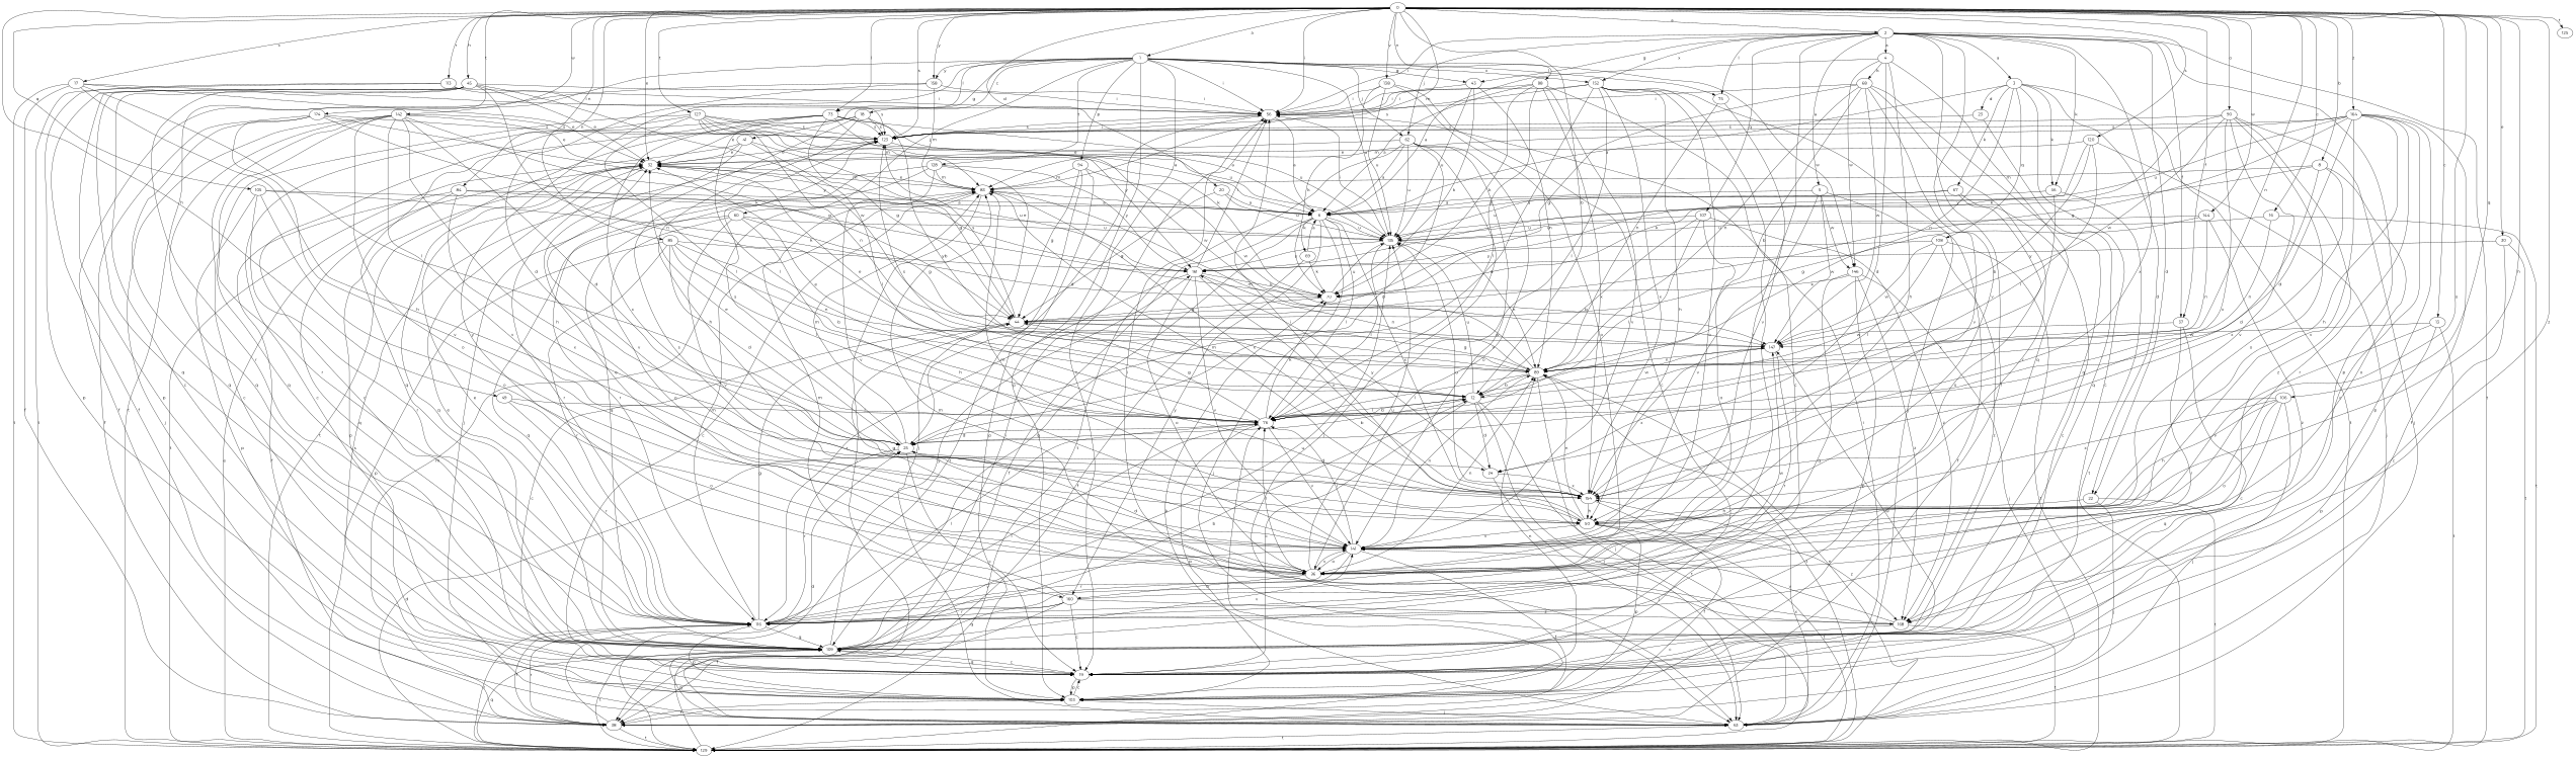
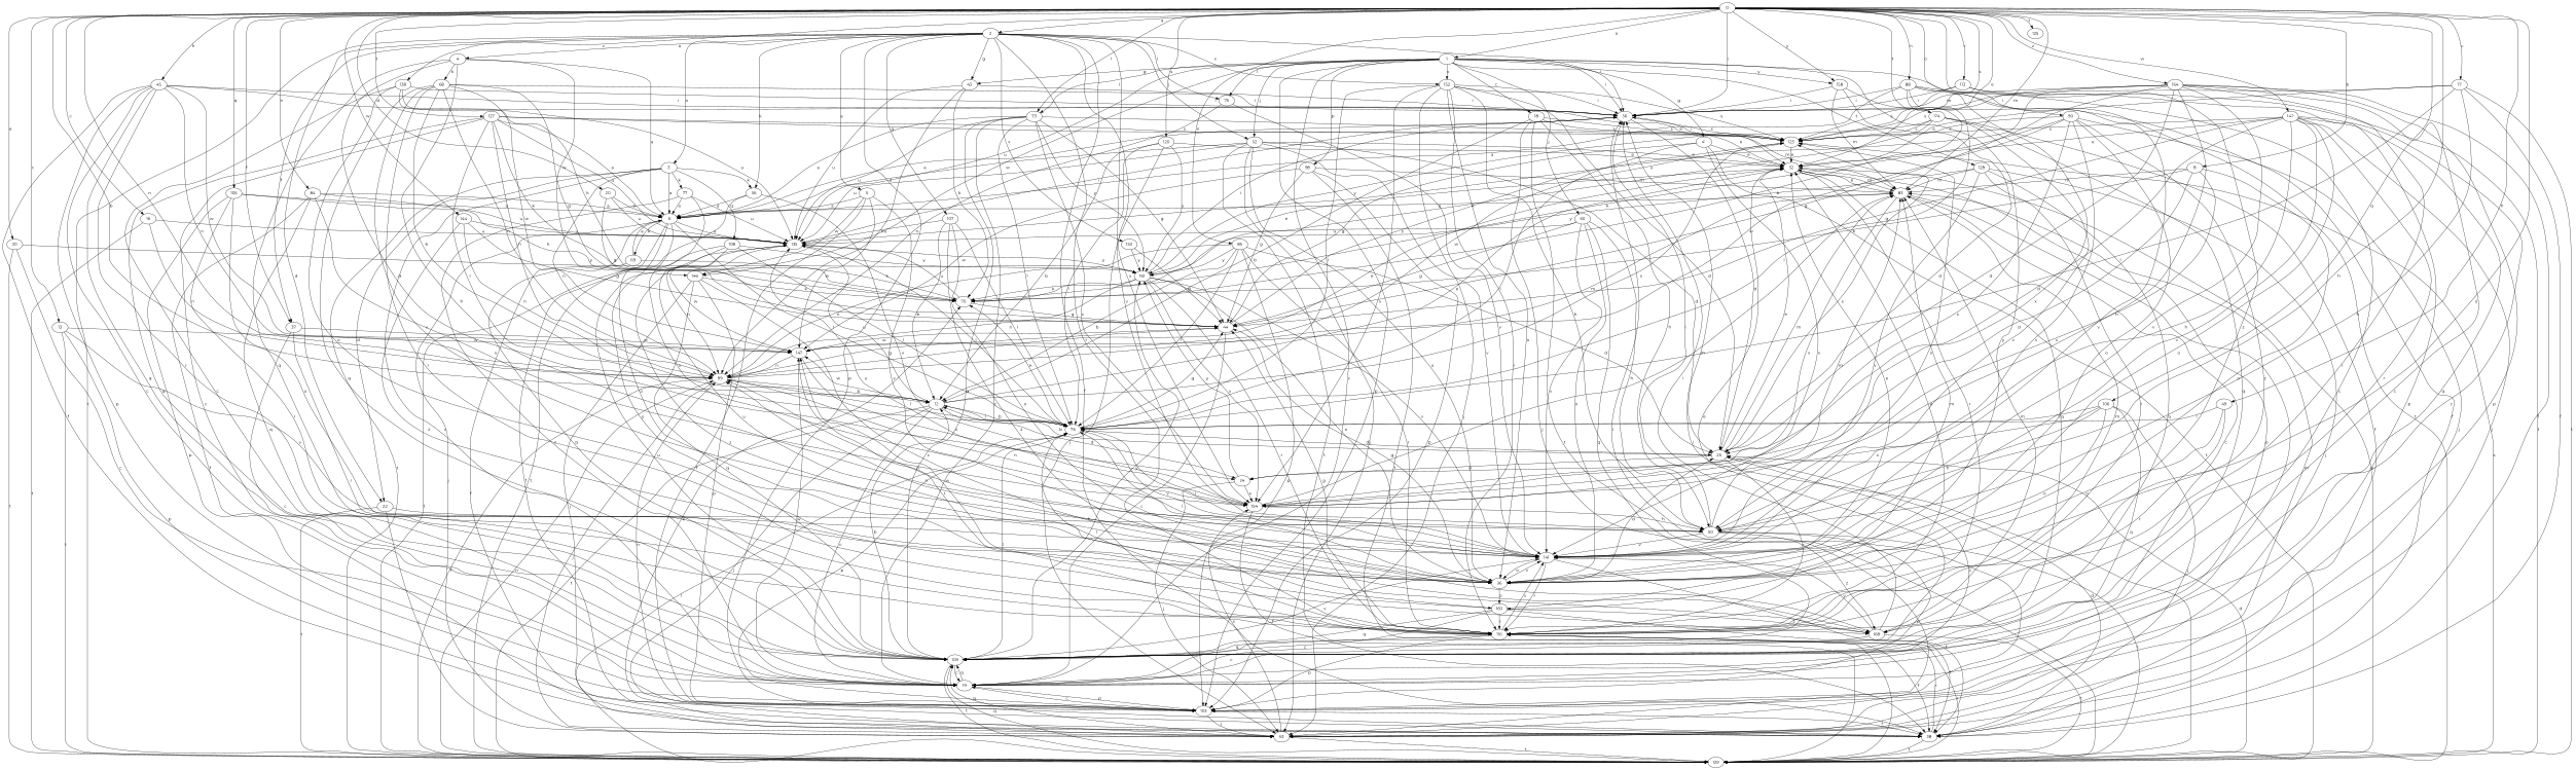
  strict digraph {
    fontname=Montserrat
    node [fontname=Montserrat]
    edge [fontname=Montserrat]
    0
    1
    2
    8
    12
    13
    16
    17
    20
    30
    32
    37
    45
    49
    50
    56
    73
    83
    84
    85
    88
    89
    90
    96
    105
    106
    113
    120
    123
    124
    125
    127
    138
    142
    144
    158
    164
    168
    18
    19
    41
    43
    60
    62
    75
-   98 [label=94]
+   98
    103
    128
    129
    135
    146
    152
    160
    3
    4
    5
    22
    38
    66
    107
    116
    141
+   153
    154
    24
    70
    147
    63
    76
    6
    44
    161
    109
    25
-   23
-   67
+   67 [label=77]
    108
    68
    69
    0 -> 1 [label=a]
    0 -> 2 [label=a]
    0 -> 8 [label=b]
    0 -> 12 [label=b]
    0 -> 13 [label=c]
    0 -> 16 [label=c]
    0 -> 17 [label=c]
    0 -> 20 [label=d]
    0 -> 30 [label=e]
    0 -> 32 [label=e]
    0 -> 37 [label=f]
    0 -> 45 [label=h]
    0 -> 49 [label=h]
    0 -> 50 [label=h]
    0 -> 56 [label=i]
    0 -> 73 [label=l]
    0 -> 83 [label=m]
    0 -> 84 [label=n]
    0 -> 85 [label=n]
    0 -> 88 [label=n]
    0 -> 89 [label=n]
    0 -> 90 [label=o]
    0 -> 96 [label=o]
    0 -> 105 [label=q]
    0 -> 106 [label=q]
    0 -> 113 [label=r]
    0 -> 120 [label=s]
    0 -> 123 [label=s]
    0 -> 124 [label=t]
    0 -> 125 [label=t]
    0 -> 127 [label=t]
    0 -> 138 [label=v]
    0 -> 142 [label=w]
    0 -> 144 [label=w]
    0 -> 158 [label=y]
    0 -> 164 [label=z]
    0 -> 168 [label=z]
    1 -> 56 [label=i]
    1 -> 73 [label=l]
    1 -> 158 [label=y]
    1 -> 18 [label=c]
    1 -> 19 [label=c]
    1 -> 41 [label=g]
    1 -> 43 [label=g]
    1 -> 60 [label=j]
    1 -> 62 [label=j]
    1 -> 75 [label=l]
    1 -> 98 [label=p]
    1 -> 103 [label=p]
    1 -> 128 [label=t]
    1 -> 129 [label=t]
    1 -> 135 [label=u]
    1 -> 146 [label=w]
    1 -> 152 [label=x]
    1 -> 160 [label=y]
    2 -> 37 [label=f]
    2 -> 56 [label=i]
    2 -> 43 [label=g]
    2 -> 62 [label=j]
    2 -> 75 [label=l]
    2 -> 103 [label=p]
    2 -> 129 [label=t]
    2 -> 152 [label=x]
    2 -> 3 [label=a]
    2 -> 4 [label=a]
    2 -> 5 [label=a]
    2 -> 22 [label=d]
    2 -> 38 [label=f]
    2 -> 66 [label=k]
    2 -> 107 [label=q]
    2 -> 116 [label=r]
    2 -> 141 [label=v]
+   2 -> 153 [label=x]
    2 -> 154 [label=x]
    8 -> 83 [label=m]
    8 -> 96 [label=o]
    8 -> 154 [label=x]
    8 -> 24 [label=d]
    8 -> 70 [label=k]
    12 -> 32 [label=e]
    12 -> 123 [label=s]
    12 -> 19 [label=c]
    12 -> 129 [label=t]
    12 -> 135 [label=u]
    12 -> 24 [label=d]
    12 -> 147 [label=w]
    12 -> 63 [label=j]
    12 -> 76 [label=l]
    13 -> 103 [label=p]
    13 -> 129 [label=t]
    13 -> 141 [label=v]
    13 -> 147 [label=w]
    16 -> 89 [label=n]
    16 -> 129 [label=t]
    16 -> 135 [label=u]
    17 -> 32 [label=e]
    17 -> 50 [label=h]
    17 -> 56 [label=i]
    17 -> 129 [label=t]
    17 -> 38 [label=f]
    17 -> 76 [label=l]
    20 -> 135 [label=u]
    20 -> 6 [label=a]
    20 -> 44 [label=g]
    30 -> 19 [label=c]
    30 -> 129 [label=t]
    30 -> 161 [label=y]
    32 -> 83 [label=m]
    32 -> 103 [label=p]
    32 -> 116 [label=r]
    32 -> 109 [label=q]
    37 -> 19 [label=c]
    37 -> 116 [label=r]
    37 -> 147 [label=w]
    45 -> 32 [label=e]
    45 -> 56 [label=i]
    45 -> 89 [label=n]
    45 -> 19 [label=c]
    45 -> 103 [label=p]
    45 -> 38 [label=f]
    45 -> 116 [label=r]
    45 -> 147 [label=w]
    45 -> 109 [label=q]
    49 -> 96 [label=o]
    49 -> 116 [label=r]
    49 -> 76 [label=l]
    50 -> 56 [label=i]
    50 -> 83 [label=m]
    50 -> 89 [label=n]
    50 -> 168 [label=z]
    50 -> 103 [label=p]
    50 -> 129 [label=t]
    50 -> 141 [label=v]
    56 -> 123 [label=s]
    56 -> 6 [label=a]
    56 -> 25 [label=d]
    73 -> 123 [label=s]
    73 -> 19 [label=c]
    73 -> 135 [label=u]
    73 -> 154 [label=x]
    73 -> 76 [label=l]
    73 -> 6 [label=a]
    73 -> 44 [label=g]
    73 -> 161 [label=y]
    73 -> 109 [label=q]
    83 -> 32 [label=e]
    83 -> 19 [label=c]
    83 -> 154 [label=x]
    83 -> 63 [label=j]
    83 -> 6 [label=a]
    84 -> 135 [label=u]
    84 -> 38 [label=f]
    84 -> 154 [label=x]
    84 -> 6 [label=a]
    84 -> 109 [label=q]
    85 -> 12 [label=b]
    85 -> 89 [label=n]
    85 -> 103 [label=p]
    85 -> 116 [label=r]
    85 -> 76 [label=l]
    85 -> 161 [label=y]
    85 -> 25 [label=d]
    88 -> 56 [label=i]
    88 -> 19 [label=c]
    88 -> 141 [label=v]
    88 -> 154 [label=x]
    88 -> 70 [label=k]
    88 -> 76 [label=l]
    88 -> 6 [label=a]
    89 -> 12 [label=b]
    89 -> 32 [label=e]
    89 -> 83 [label=m]
    89 -> 129 [label=t]
    89 -> 63 [label=j]
    89 -> 76 [label=l]
    89 -> 44 [label=g]
    90 -> 96 [label=o]
    90 -> 123 [label=s]
    90 -> 168 [label=z]
    90 -> 141 [label=v]
    90 -> 154 [label=x]
    90 -> 70 [label=k]
    90 -> 147 [label=w]
    90 -> 63 [label=j]
    96 -> 32 [label=e]
    96 -> 89 [label=n]
    96 -> 135 [label=u]
    96 -> 160 [label=o]
    96 -> 141 [label=v]
    96 -> 76 [label=l]
    96 -> 44 [label=g]
    96 -> 25 [label=d]
    105 -> 96 [label=o]
    105 -> 103 [label=p]
    105 -> 116 [label=r]
    105 -> 70 [label=k]
    105 -> 6 [label=a]
    106 -> 50 [label=h]
    106 -> 96 [label=o]
    106 -> 154 [label=x]
    106 -> 63 [label=j]
    106 -> 76 [label=l]
    106 -> 109 [label=q]
    113 -> 56 [label=i]
    113 -> 123 [label=s]
    113 -> 103 [label=p]
    113 -> 129 [label=t]
    120 -> 12 [label=b]
    120 -> 32 [label=e]
    120 -> 63 [label=j]
    120 -> 76 [label=l]
    120 -> 161 [label=y]
    123 -> 32 [label=e]
    123 -> 56 [label=i]
    123 -> 147 [label=w]
    124 -> 123 [label=s]
    124 -> 38 [label=f]
    124 -> 141 [label=v]
    124 -> 70 [label=k]
    124 -> 161 [label=y]
    124 -> 109 [label=q]
    127 -> 83 [label=m]
    127 -> 89 [label=n]
    127 -> 123 [label=s]
    127 -> 19 [label=c]
    127 -> 135 [label=u]
    127 -> 70 [label=k]
    127 -> 76 [label=l]
    127 -> 6 [label=a]
    127 -> 109 [label=q]
    138 -> 56 [label=i]
    138 -> 96 [label=o]
    138 -> 19 [label=c]
    138 -> 135 [label=u]
    138 -> 70 [label=k]
    142 -> 32 [label=e]
    142 -> 50 [label=h]
    142 -> 96 [label=o]
    142 -> 123 [label=s]
    142 -> 19 [label=c]
    142 -> 116 [label=r]
    142 -> 141 [label=v]
    142 -> 63 [label=j]
    142 -> 44 [label=g]
    142 -> 109 [label=q]
    142 -> 25 [label=d]
    144 -> 89 [label=n]
    144 -> 168 [label=z]
    144 -> 135 [label=u]
    144 -> 44 [label=g]
    158 -> 56 [label=i]
    158 -> 83 [label=m]
    158 -> 38 [label=f]
    158 -> 25 [label=d]
    164 -> 50 [label=h]
-   164 -> 83 [label=m]
+   164 -> 56 [label=m]
    164 -> 123 [label=s]
    164 -> 19 [label=c]
    164 -> 103 [label=p]
    164 -> 135 [label=u]
    164 -> 38 [label=f]
    164 -> 116 [label=r]
    164 -> 141 [label=v]
    164 -> 44 [label=g]
    164 -> 25 [label=d]
    168 -> 56 [label=i]
    168 -> 83 [label=m]
    168 -> 19 [label=c]
    168 -> 129 [label=t]
    168 -> 141 [label=v]
    18 -> 12 [label=b]
    18 -> 32 [label=e]
    18 -> 50 [label=h]
    18 -> 123 [label=s]
    18 -> 129 [label=t]
    18 -> 63 [label=j]
    19 -> 103 [label=p]
    19 -> 147 [label=w]
    19 -> 109 [label=q]
    41 -> 32 [label=e]
    41 -> 129 [label=t]
    41 -> 141 [label=v]
    41 -> 76 [label=l]
    41 -> 44 [label=g]
    43 -> 56 [label=i]
    43 -> 89 [label=n]
    43 -> 135 [label=u]
    43 -> 70 [label=k]
    60 -> 50 [label=h]
    60 -> 96 [label=o]
    60 -> 135 [label=u]
    60 -> 141 [label=v]
    60 -> 44 [label=g]
    60 -> 109 [label=q]
    62 -> 32 [label=e]
    62 -> 96 [label=o]
    62 -> 129 [label=t]
    62 -> 135 [label=u]
    62 -> 141 [label=v]
    62 -> 63 [label=j]
    62 -> 6 [label=a]
    62 -> 25 [label=d]
    75 -> 89 [label=n]
    75 -> 141 [label=v]
    98 -> 83 [label=m]
    98 -> 103 [label=p]
    98 -> 129 [label=t]
    98 -> 147 [label=w]
    98 -> 44 [label=g]
    103 -> 89 [label=n]
    103 -> 19 [label=c]
    103 -> 38 [label=f]
    103 -> 63 [label=j]
    128 -> 83 [label=m]
    128 -> 116 [label=r]
    128 -> 141 [label=v]
    128 -> 63 [label=j]
    128 -> 161 [label=y]
    128 -> 109 [label=q]
    129 -> 32 [label=e]
    129 -> 56 [label=i]
    129 -> 89 [label=n]
    129 -> 123 [label=s]
    129 -> 116 [label=r]
    129 -> 76 [label=l]
    129 -> 109 [label=q]
    129 -> 25 [label=d]
    135 -> 56 [label=i]
    135 -> 89 [label=n]
    135 -> 76 [label=l]
    135 -> 161 [label=y]
    146 -> 168 [label=z]
    146 -> 103 [label=p]
    146 -> 70 [label=k]
    146 -> 63 [label=j]
    146 -> 109 [label=q]
    152 -> 50 [label=h]
    152 -> 56 [label=i]
    152 -> 96 [label=o]
    152 -> 123 [label=s]
    152 -> 116 [label=r]
    152 -> 154 [label=x]
    152 -> 63 [label=j]
    152 -> 76 [label=l]
    152 -> 25 [label=d]
    160 -> 83 [label=m]
    160 -> 168 [label=z]
    160 -> 19 [label=c]
    160 -> 38 [label=f]
    160 -> 116 [label=r]
    160 -> 147 [label=w]
    160 -> 109 [label=q]
    3 -> 89 [label=n]
    3 -> 19 [label=c]
    3 -> 129 [label=t]
    3 -> 22 [label=d]
    3 -> 66 [label=k]
    3 -> 6 [label=a]
-   3 -> 23 [label=d]
    3 -> 67 [label=k]
    3 -> 108 [label=q]
    4 -> 50 [label=h]
    4 -> 146 [label=w]
    4 -> 24 [label=d]
    4 -> 6 [label=a]
    4 -> 109 [label=q]
    4 -> 68 [label=k]
    5 -> 146 [label=w]
    5 -> 38 [label=f]
    5 -> 141 [label=v]
    5 -> 147 [label=w]
    5 -> 6 [label=a]
    22 -> 50 [label=h]
    22 -> 129 [label=t]
    22 -> 63 [label=j]
    38 -> 83 [label=m]
    38 -> 129 [label=t]
    38 -> 116 [label=r]
    38 -> 25 [label=d]
    66 -> 129 [label=t]
    66 -> 154 [label=x]
    66 -> 6 [label=a]
    107 -> 12 [label=b]
    107 -> 96 [label=o]
    107 -> 168 [label=z]
    107 -> 135 [label=u]
    107 -> 76 [label=l]
    116 -> 32 [label=e]
    116 -> 83 [label=m]
    116 -> 103 [label=p]
    116 -> 38 [label=f]
    116 -> 141 [label=v]
    116 -> 76 [label=l]
    116 -> 44 [label=g]
    116 -> 109 [label=q]
    141 -> 89 [label=n]
    141 -> 96 [label=o]
    141 -> 123 [label=s]
    141 -> 38 [label=f]
    141 -> 116 [label=r]
    141 -> 76 [label=l]
+   153 -> 44 [label=g]
+   153 -> 161 [label=y]
    154 -> 50 [label=h]
    154 -> 83 [label=m]
    154 -> 135 [label=u]
    154 -> 38 [label=f]
    24 -> 154 [label=x]
    24 -> 63 [label=j]
    24 -> 161 [label=y]
    70 -> 135 [label=u]
    70 -> 44 [label=g]
    147 -> 89 [label=n]
    147 -> 116 [label=r]
    147 -> 154 [label=x]
    63 -> 56 [label=i]
    63 -> 129 [label=t]
    63 -> 154 [label=x]
    63 -> 70 [label=k]
    63 -> 109 [label=q]
    76 -> 12 [label=b]
    76 -> 103 [label=p]
    76 -> 141 [label=v]
    76 -> 70 [label=k]
    76 -> 44 [label=g]
    76 -> 25 [label=d]
    6 -> 135 [label=u]
    6 -> 160 [label=y]
    6 -> 38 [label=f]
    6 -> 154 [label=x]
    6 -> 63 [label=j]
    6 -> 76 [label=l]
    6 -> 109 [label=q]
    6 -> 69 [label=k]
    44 -> 123 [label=s]
    44 -> 19 [label=c]
    44 -> 147 [label=w]
    161 -> 32 [label=e]
    161 -> 56 [label=i]
    161 -> 89 [label=n]
    161 -> 96 [label=o]
    161 -> 116 [label=r]
    161 -> 141 [label=v]
    161 -> 154 [label=x]
    161 -> 70 [label=k]
    109 -> 12 [label=b]
    109 -> 32 [label=e]
    109 -> 19 [label=c]
    109 -> 129 [label=t]
    109 -> 135 [label=u]
    109 -> 141 [label=v]
    109 -> 76 [label=l]
    109 -> 161 [label=y]
    25 -> 12 [label=b]
    25 -> 32 [label=e]
    25 -> 83 [label=m]
    25 -> 123 [label=s]
    25 -> 19 [label=c]
    25 -> 116 [label=r]
    25 -> 24 [label=d]
-   23 -> 123 [label=s]
-   23 -> 109 [label=q]
    67 -> 96 [label=o]
    67 -> 19 [label=c]
    67 -> 135 [label=u]
    67 -> 6 [label=a]
    108 -> 168 [label=z]
    108 -> 129 [label=t]
    108 -> 147 [label=w]
    108 -> 76 [label=l]
    108 -> 161 [label=y]
    68 -> 12 [label=b]
    68 -> 56 [label=i]
    68 -> 89 [label=n]
    68 -> 116 [label=r]
    68 -> 141 [label=v]
    68 -> 147 [label=w]
    68 -> 44 [label=g]
    68 -> 109 [label=q]
    69 -> 38 [label=f]
    69 -> 70 [label=k]
    69 -> 6 [label=a]
  }
